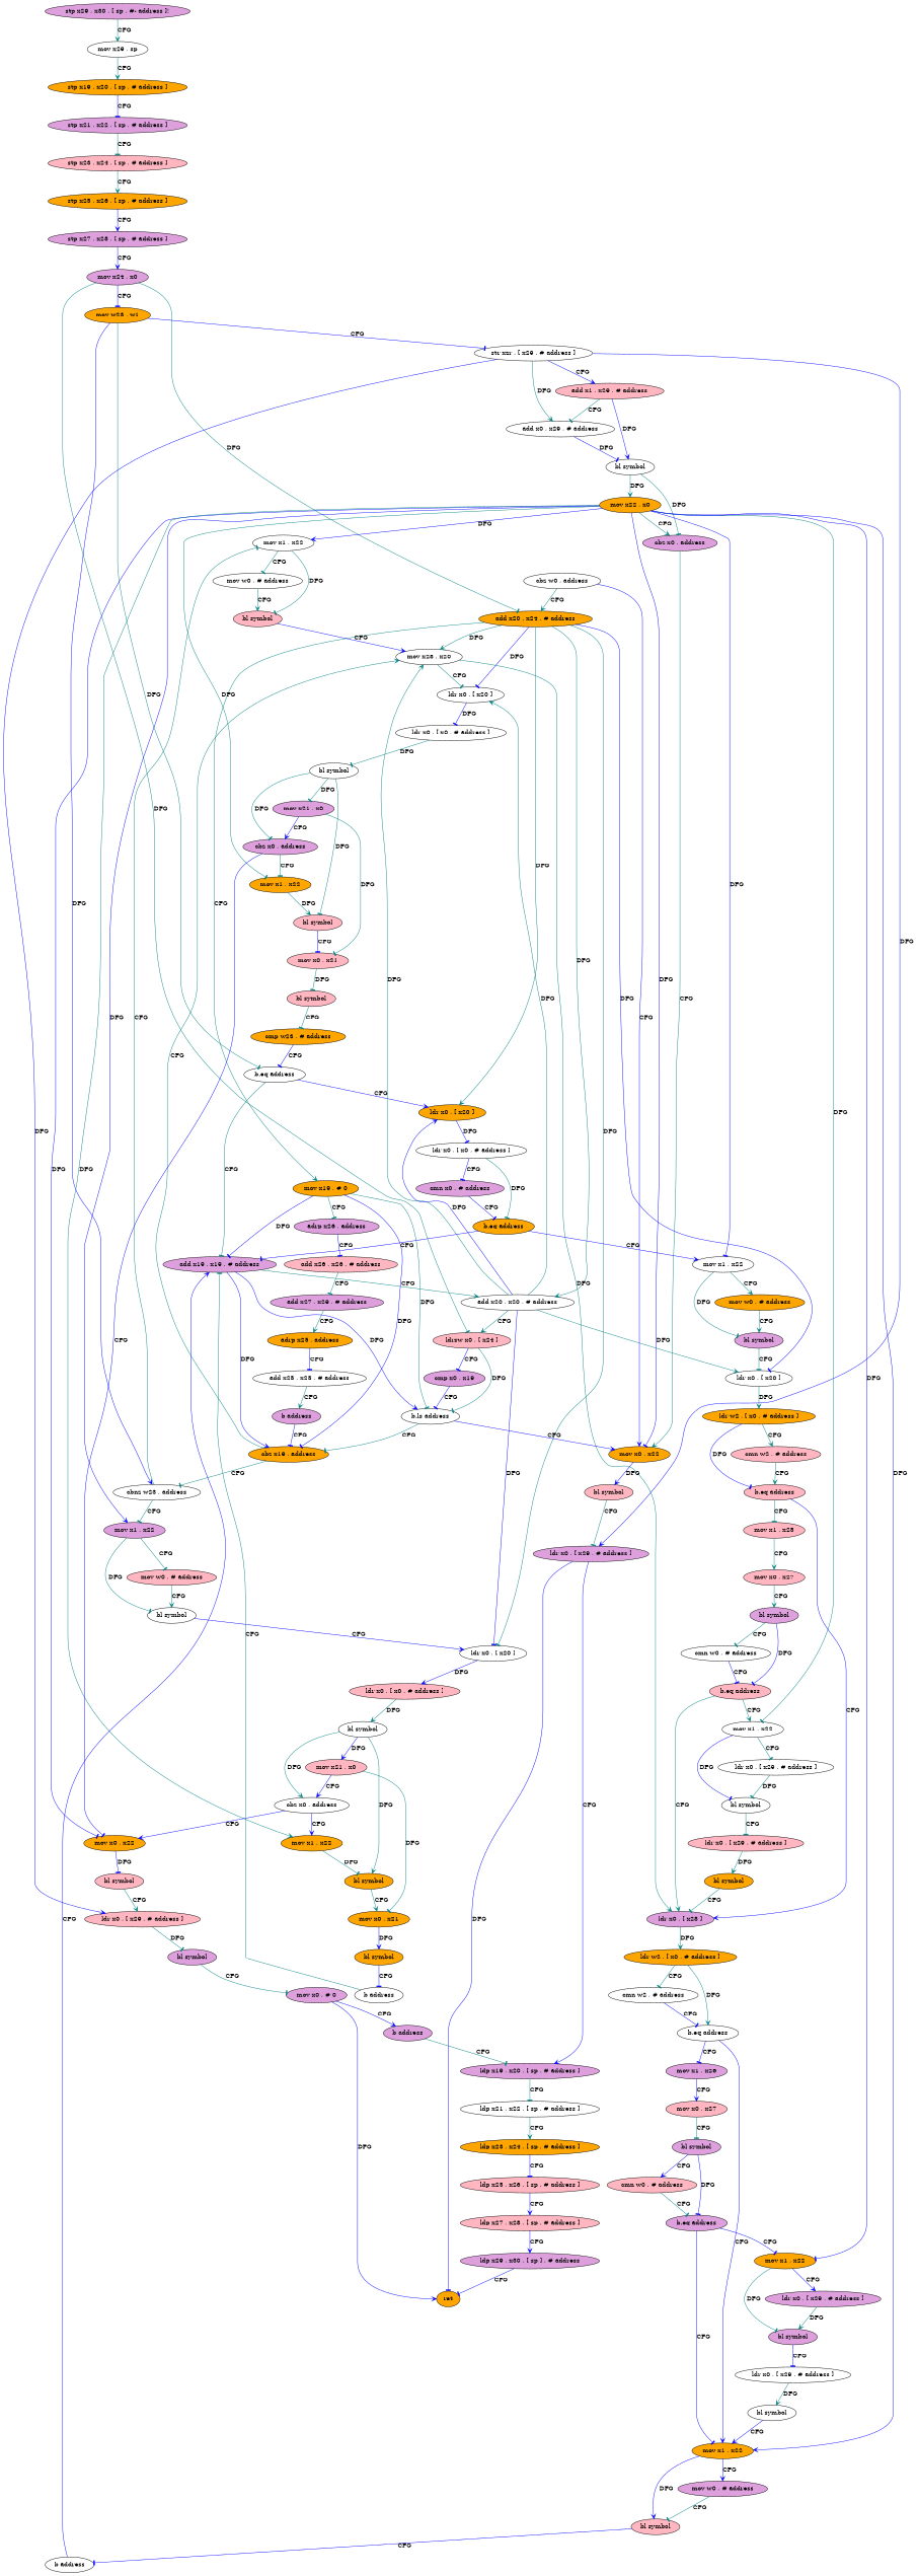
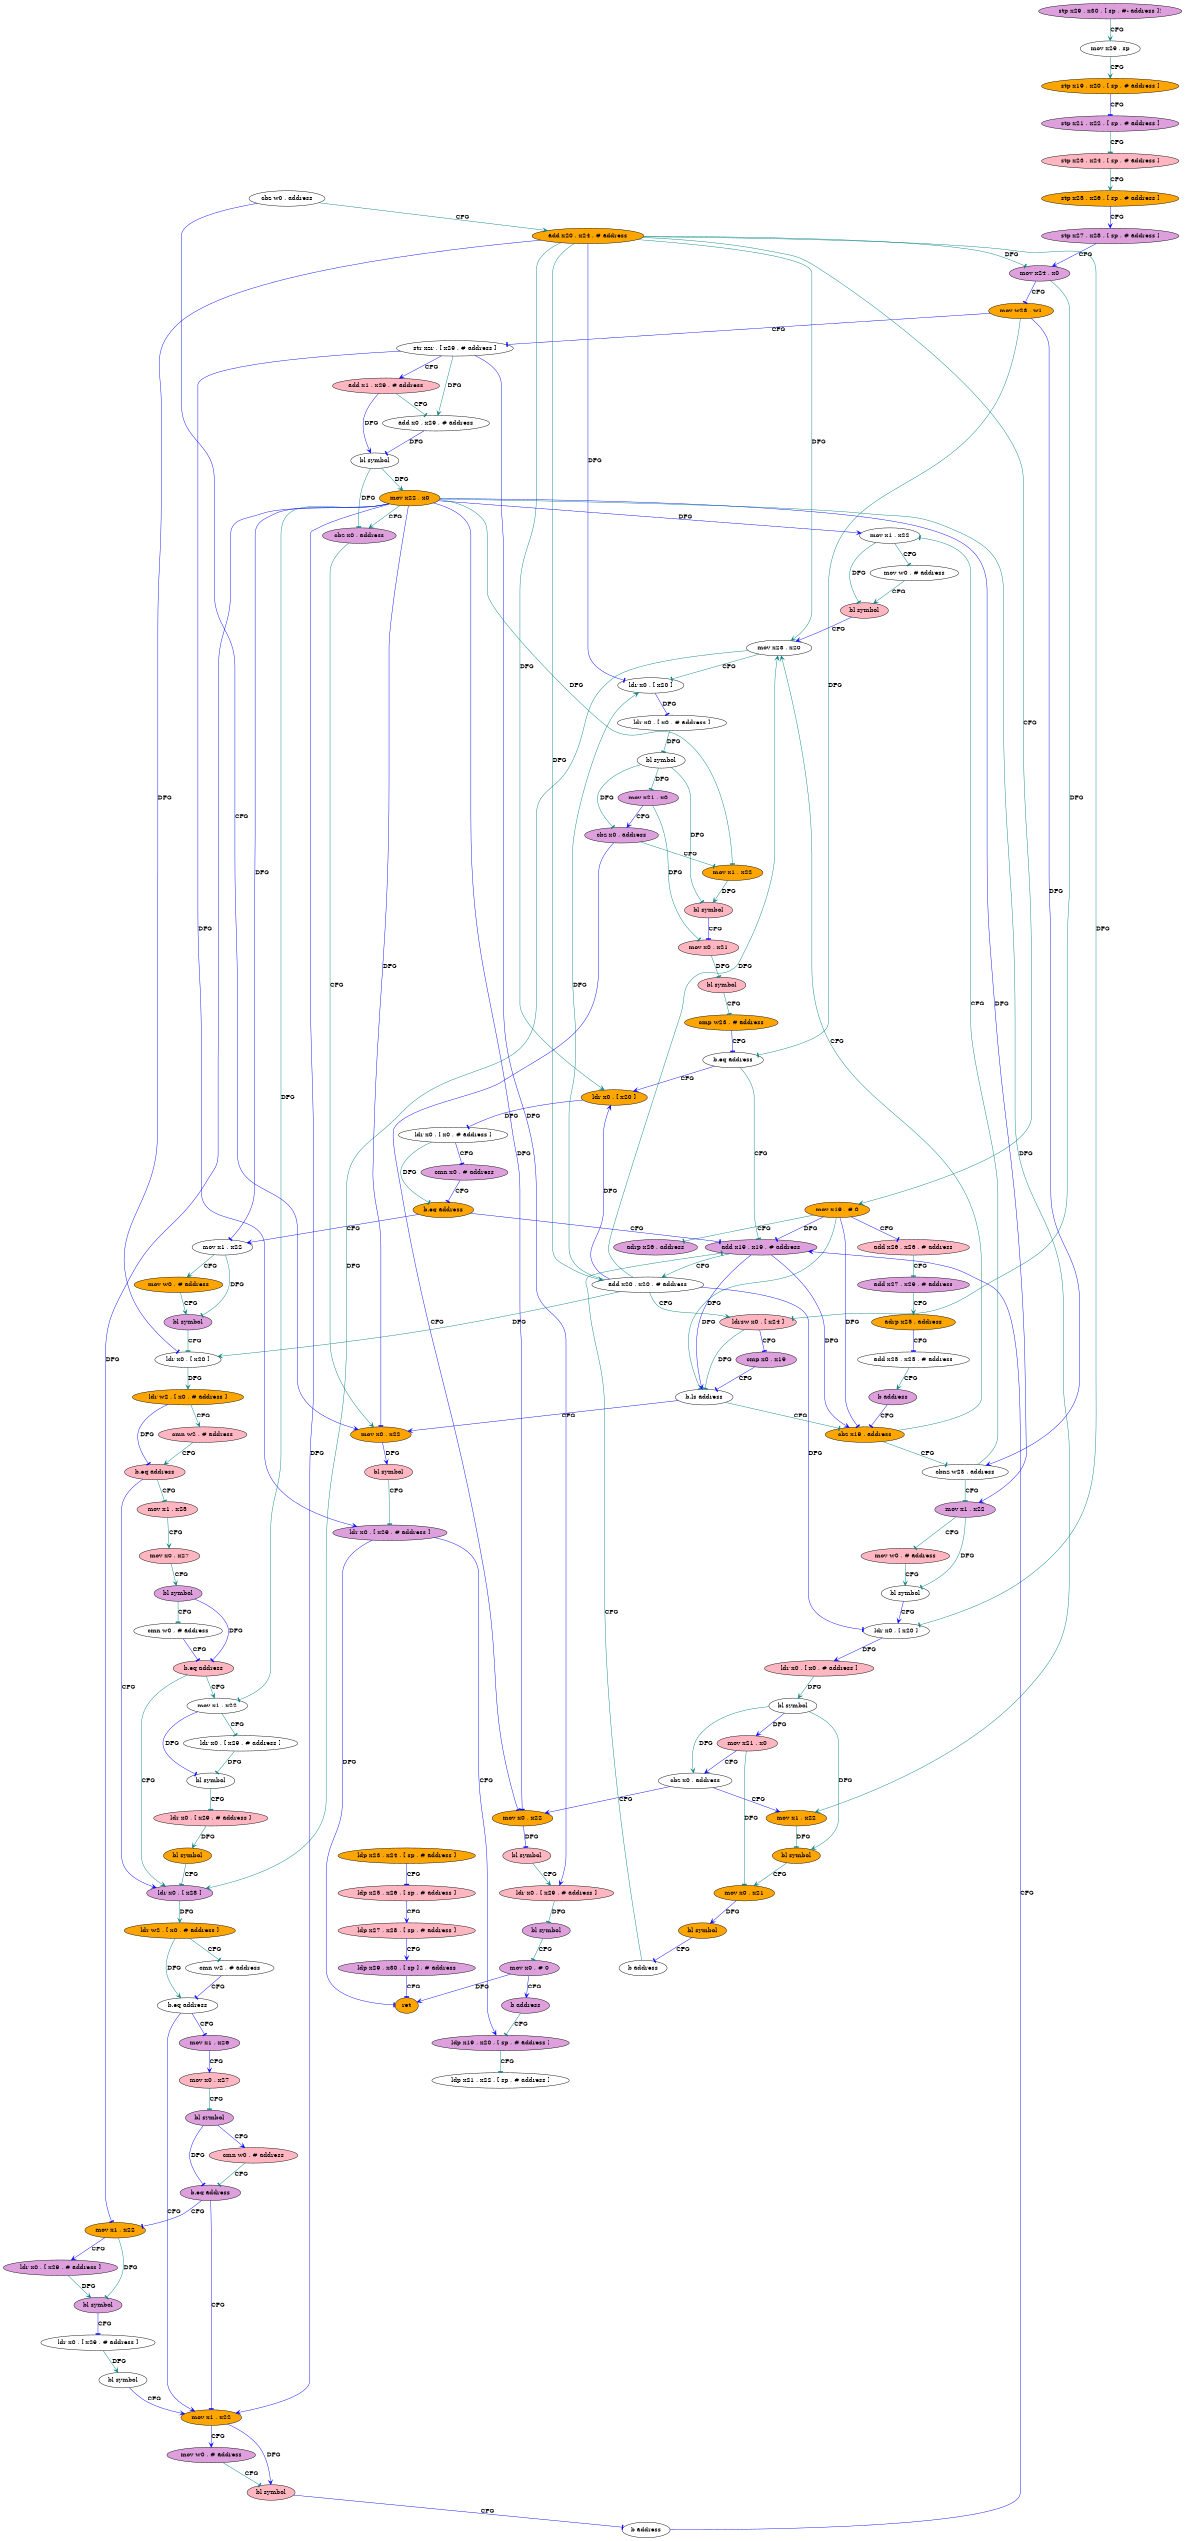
  digraph {
    node [fillcolor=white style=filled]
    edge [arrowhead=tee color=teal]
    n1 [fillcolor=plum label="stp x29 , x30 , [ sp , #- address ]!"]
    n2 [label="mov x29 , sp"]
    n3 [fillcolor=orange label="stp x19 , x20 , [ sp , # address ]"]
    n4 [fillcolor=plum label="stp x21 , x22 , [ sp , # address ]"]
    n5 [fillcolor=lightpink label="stp x23 , x24 , [ sp , # address ]"]
    n6 [fillcolor=orange label="stp x25 , x26 , [ sp , # address ]"]
    n7 [fillcolor=plum label="stp x27 , x28 , [ sp , # address ]"]
    n8 [fillcolor=plum label="mov x24 , x0"]
    n9 [fillcolor=orange label="mov w23 , w1"]
    n10 [fillcolor=orange label="add x20 , x24 , # address"]
    n11 [fillcolor=lightpink label="ldrsw x0 , [ x24 ]"]
    n12 [label="str xzr , [ x29 , # address ]"]
    n13 [label="cbnz w23 , address"]
    n14 [label="b.eq address"]
    n15 [fillcolor=orange label="mov x19 , # 0"]
    n16 [label="mov x28 , x20"]
    n17 [label="ldr x0 , [ x20 ]"]
    n18 [fillcolor=orange label="ldr x0 , [ x20 ]"]
    n19 [label="ldr x0 , [ x20 ]"]
    n20 [label="add x20 , x20 , # address"]
    n21 [label="ldr x0 , [ x20 ]"]
    n22 [label="b.ls address"]
    n23 [fillcolor=plum label="cmp x0 , x19"]
    n24 [fillcolor=lightpink label="add x1 , x29 , # address"]
    n25 [label="add x0 , x29 , # address"]
    n26 [fillcolor=plum label="ldr x0 , [ x29 , # address ]"]
    n27 [fillcolor=lightpink label="ldr x0 , [ x29 , # address ]"]
    n28 [label="mov x1 , x22"]
    n29 [fillcolor=plum label="mov x1 , x22"]
    n30 [fillcolor=plum label="add x19 , x19 , # address"]
    n31 [label="bl symbol"]
    n32 [fillcolor=plum label="ldp x19 , x20 , [ sp , # address ]"]
    n33 [fillcolor=orange label=ret]
    n34 [fillcolor=plum label="bl symbol"]
    n35 [fillcolor=orange label="mov x22 , x0"]
    n36 [fillcolor=plum label="cbz x0 , address"]
    n37 [fillcolor=orange label="mov x0 , x22"]
    n38 [fillcolor=orange label="mov x0 , x22"]
    n39 [fillcolor=orange label="mov x1 , x22"]
    n40 [fillcolor=orange label="mov x1 , x22"]
    n41 [label="mov x1 , x22"]
    n42 [fillcolor=orange label="mov x1 , x22"]
    n43 [label="mov x1 , x22"]
    n44 [fillcolor=orange label="mov x1 , x22"]
    n45 [fillcolor=lightpink label="bl symbol"]
    n46 [fillcolor=lightpink label="bl symbol"]
    n47 [fillcolor=lightpink label="bl symbol"]
    n48 [label="mov w0 , # address"]
    n49 [fillcolor=lightpink label="bl symbol"]
    n50 [fillcolor=lightpink label="mov w0 , # address"]
    n51 [label="bl symbol"]
    n52 [fillcolor=orange label="bl symbol"]
    n53 [fillcolor=orange label="mov w0 , # address"]
    n54 [fillcolor=plum label="bl symbol"]
    n55 [fillcolor=plum label="mov w0 , # address"]
    n56 [fillcolor=lightpink label="bl symbol"]
    n57 [label="ldr x0 , [ x29 , # address ]"]
    n58 [label="bl symbol"]
    n59 [fillcolor=plum label="ldr x0 , [ x29 , # address ]"]
    n60 [fillcolor=plum label="bl symbol"]
    n61 [label="cbz w0 , address"]
    n62 [label="ldp x21 , x22 , [ sp , # address ]"]
    n63 [fillcolor=orange label="ldp x23 , x24 , [ sp , # address ]"]
    n64 [fillcolor=plum label="adrp x26 , address"]
    n65 [fillcolor=orange label="cbz x19 , address"]
    n66 [fillcolor=plum label="ldr x0 , [ x28 ]"]
    n67 [label="ldr x0 , [ x0 , # address ]"]
    n68 [label="ldr x0 , [ x0 , # address ]"]
    n69 [fillcolor=lightpink label="ldr x0 , [ x0 , # address ]"]
    n70 [fillcolor=orange label="ldr w2 , [ x0 , # address ]"]
    n71 [fillcolor=lightpink label="add x26 , x26 , # address"]
    n72 [fillcolor=plum label="add x27 , x29 , # address"]
    n73 [fillcolor=orange label="adrp x25 , address"]
    n74 [label="add x25 , x25 , # address"]
    n75 [fillcolor=plum label="b address"]
    n76 [fillcolor=orange label="ldr w2 , [ x0 , # address ]"]
    n77 [label="bl symbol"]
    n78 [fillcolor=plum label="mov x21 , x0"]
    n79 [fillcolor=plum label="cbz x0 , address"]
    n80 [fillcolor=lightpink label="mov x0 , x21"]
    n81 [fillcolor=lightpink label="bl symbol"]
    n82 [fillcolor=plum label="mov x0 , # 0"]
    n83 [fillcolor=plum label="b address"]
    n84 [fillcolor=orange label="cmp w23 , # address"]
    n85 [fillcolor=plum label="cmn x0 , # address"]
    n86 [fillcolor=orange label="b.eq address"]
    n87 [label="bl symbol"]
    n88 [fillcolor=lightpink label="mov x21 , x0"]
    n89 [label="cbz x0 , address"]
    n90 [fillcolor=orange label="mov x0 , x21"]
    n91 [fillcolor=orange label="bl symbol"]
    n92 [fillcolor=lightpink label="ldp x25 , x26 , [ sp , # address ]"]
    n93 [fillcolor=lightpink label="ldp x27 , x28 , [ sp , # address ]"]
    n94 [fillcolor=plum label="ldp x29 , x30 , [ sp ] , # address"]
    n95 [label="b address"]
    n96 [fillcolor=lightpink label="cmn w2 , # address"]
    n97 [fillcolor=lightpink label="b.eq address"]
    n98 [fillcolor=lightpink label="mov x1 , x25"]
    n99 [fillcolor=lightpink label="mov x0 , x27"]
    n100 [label="cmn w2 , # address"]
    n101 [label="b.eq address"]
    n102 [fillcolor=plum label="bl symbol"]
    n103 [fillcolor=plum label="mov x1 , x26"]
    n104 [fillcolor=lightpink label="mov x0 , x27"]
    n105 [label="b address"]
    n106 [fillcolor=plum label="bl symbol"]
    n107 [label="cmn w0 , # address"]
    n108 [fillcolor=lightpink label="b.eq address"]
    n109 [fillcolor=lightpink label="ldr x0 , [ x29 , # address ]"]
    n110 [fillcolor=lightpink label="cmn w0 , # address"]
    n111 [fillcolor=plum label="b.eq address"]
    n112 [label="ldr x0 , [ x29 , # address ]"]
    n113 [fillcolor=orange label="bl symbol"]
    n114 [label="bl symbol"]
    n1 -> n2 [arrowhead=vee label=CFG]
    n2 -> n3 [arrowhead=vee label=CFG]
    n3 -> n4 [color=blue label=CFG]
    n4 -> n5 [label=CFG]
    n5 -> n6 [arrowhead=vee label=CFG]
    n6 -> n7 [arrowhead=vee color=blue label=CFG]
    n7 -> n8 [arrowhead=vee color=blue label=CFG]
    n8 -> n9 [color=blue label=CFG]
-   n8 -> n10 [label=DFG]
+   n10 -> n8 [label=DFG]
    n8 -> n11 [label=DFG]
    n9 -> n12 [color=blue label=CFG]
    n9 -> n13 [arrowhead=vee color=blue label=DFG]
    n9 -> n14 [label=DFG]
    n10 -> n15 [arrowhead=vee label=CFG]
    n10 -> n16 [arrowhead=vee label=DFG]
    n10 -> n17 [color=blue label=DFG]
    n10 -> n18 [arrowhead=vee label=DFG]
    n10 -> n19 [label=DFG]
    n10 -> n20 [arrowhead=vee label=DFG]
    n10 -> n21 [color=blue label=DFG]
    n11 -> n22 [label=DFG]
    n11 -> n23 [color=blue label=CFG]
    n12 -> n24 [arrowhead=vee color=blue label=CFG]
    n12 -> n25 [arrowhead=vee label=DFG]
    n12 -> n26 [arrowhead=vee color=blue label=DFG]
    n12 -> n27 [arrowhead=vee color=blue label=DFG]
    n13 -> n28 [label=CFG]
    n13 -> n29 [label=CFG]
    n14 -> n18 [arrowhead=vee color=blue label=CFG]
    n14 -> n30 [label=CFG]
    n15 -> n22 [label=DFG]
    n15 -> n30 [color=blue label=DFG]
    n15 -> n64 [label=CFG]
    n15 -> n65 [color=blue label=DFG]
    n16 -> n17 [label=CFG]
    n16 -> n66 [arrowhead=vee label=DFG]
    n17 -> n67 [color=blue label=DFG]
    n18 -> n68 [color=blue label=DFG]
    n19 -> n69 [arrowhead=vee color=blue label=DFG]
    n20 -> n11 [arrowhead=vee label=CFG]
    n20 -> n16 [arrowhead=vee label=DFG]
    n20 -> n17 [arrowhead=vee label=DFG]
    n20 -> n18 [arrowhead=vee color=blue label=DFG]
    n20 -> n19 [color=blue label=DFG]
    n20 -> n21 [arrowhead=vee label=DFG]
    n21 -> n70 [arrowhead=vee label=DFG]
    n22 -> n37 [arrowhead=vee color=blue label=CFG]
    n22 -> n65 [label=CFG]
    n23 -> n22 [color=blue label=CFG]
    n24 -> n25 [label=CFG]
    n24 -> n31 [arrowhead=vee color=blue label=DFG]
    n25 -> n31 [color=blue label=DFG]
    n26 -> n32 [arrowhead=vee color=blue label=CFG]
    n26 -> n33 [color=blue label=DFG]
    n27 -> n34 [label=DFG]
    n28 -> n48 [label=CFG]
    n28 -> n49 [label=DFG]
    n29 -> n50 [label=CFG]
    n29 -> n51 [label=DFG]
    n30 -> n20 [arrowhead=vee label=CFG]
    n30 -> n22 [arrowhead=vee color=blue label=DFG]
    n30 -> n65 [arrowhead=vee color=blue label=DFG]
    n31 -> n35 [arrowhead=vee label=DFG]
    n31 -> n36 [label=DFG]
    n32 -> n62 [label=CFG]
    n34 -> n82 [label=CFG]
    n35 -> n28 [arrowhead=vee color=blue label=DFG]
    n35 -> n29 [arrowhead=vee color=blue label=DFG]
    n35 -> n36 [arrowhead=vee label=CFG]
    n35 -> n37 [color=blue label=DFG]
    n35 -> n38 [color=blue label=DFG]
    n35 -> n39 [label=DFG]
    n35 -> n40 [arrowhead=vee label=DFG]
    n35 -> n41 [color=blue label=DFG]
    n35 -> n42 [arrowhead=vee color=blue label=DFG]
    n35 -> n43 [label=DFG]
    n35 -> n44 [color=blue label=DFG]
    n36 -> n37 [arrowhead=vee label=CFG]
    n37 -> n45 [arrowhead=vee color=blue label=DFG]
    n38 -> n46 [color=blue label=DFG]
    n39 -> n47 [arrowhead=vee label=DFG]
    n40 -> n52 [label=DFG]
    n41 -> n53 [arrowhead=vee label=CFG]
    n41 -> n54 [label=DFG]
    n42 -> n55 [arrowhead=vee color=blue label=CFG]
    n42 -> n56 [arrowhead=vee color=blue label=DFG]
    n43 -> n57 [label=CFG]
    n43 -> n58 [color=blue label=DFG]
    n44 -> n59 [arrowhead=vee color=blue label=CFG]
    n44 -> n60 [label=DFG]
    n45 -> n26 [label=CFG]
    n46 -> n27 [arrowhead=vee label=CFG]
    n47 -> n80 [color=blue label=CFG]
    n48 -> n49 [arrowhead=vee label=CFG]
    n49 -> n16 [arrowhead=vee color=blue label=CFG]
    n50 -> n51 [arrowhead=vee label=CFG]
    n51 -> n19 [arrowhead=vee color=blue label=CFG]
    n52 -> n90 [arrowhead=vee label=CFG]
    n53 -> n54 [arrowhead=vee label=CFG]
    n54 -> n21 [label=CFG]
    n55 -> n56 [label=CFG]
    n56 -> n105 [color=blue label=CFG]
    n57 -> n58 [label=DFG]
    n58 -> n109 [label=CFG]
    n59 -> n60 [arrowhead=vee label=DFG]
    n60 -> n112 [color=blue label=CFG]
    n61 -> n10 [arrowhead=vee label=CFG]
    n61 -> n37 [arrowhead=vee color=blue label=CFG]
-   n62 -> n63 [arrowhead=vee label=CFG]
    n63 -> n92 [color=blue label=CFG]
-   n64 -> n71 [color=blue label=CFG]
+   n15 -> n71 [color=blue label=CFG]
    n65 -> n13 [label=CFG]
    n65 -> n16 [arrowhead=vee label=CFG]
    n66 -> n76 [arrowhead=vee label=DFG]
    n67 -> n77 [label=DFG]
    n68 -> n85 [color=blue label=CFG]
    n68 -> n86 [label=DFG]
    n69 -> n87 [arrowhead=vee label=DFG]
    n70 -> n96 [arrowhead=vee label=CFG]
    n70 -> n97 [color=blue label=DFG]
    n71 -> n72 [label=CFG]
    n72 -> n73 [arrowhead=vee label=CFG]
    n73 -> n74 [color=blue label=CFG]
    n74 -> n75 [arrowhead=vee label=CFG]
    n75 -> n65 [color=blue label=CFG]
    n76 -> n100 [label=CFG]
    n76 -> n101 [arrowhead=vee label=DFG]
    n77 -> n47 [label=DFG]
    n77 -> n78 [label=DFG]
    n77 -> n79 [label=DFG]
    n78 -> n79 [arrowhead=vee color=blue label=CFG]
    n78 -> n80 [label=DFG]
    n79 -> n38 [color=blue label=CFG]
    n79 -> n39 [label=CFG]
    n80 -> n81 [label=DFG]
    n81 -> n84 [label=CFG]
    n82 -> n33 [arrowhead=vee color=blue label=DFG]
    n82 -> n83 [arrowhead=vee color=blue label=CFG]
    n83 -> n32 [label=CFG]
    n84 -> n14 [color=blue label=CFG]
    n85 -> n86 [color=blue label=CFG]
    n86 -> n30 [color=blue label=CFG]
    n86 -> n41 [arrowhead=vee color=blue label=CFG]
    n87 -> n52 [arrowhead=vee label=DFG]
    n87 -> n88 [arrowhead=vee color=blue label=DFG]
    n87 -> n89 [arrowhead=vee label=DFG]
    n88 -> n89 [arrowhead=vee color=blue label=CFG]
    n88 -> n90 [label=DFG]
    n89 -> n38 [arrowhead=vee color=blue label=CFG]
    n89 -> n40 [arrowhead=vee color=blue label=CFG]
    n90 -> n91 [arrowhead=vee color=blue label=DFG]
    n91 -> n95 [color=blue label=CFG]
    n92 -> n93 [arrowhead=vee color=blue label=CFG]
    n93 -> n94 [arrowhead=vee color=blue label=CFG]
    n94 -> n33 [color=blue label=CFG]
    n95 -> n30 [label=CFG]
    n96 -> n97 [arrowhead=vee label=CFG]
    n97 -> n66 [arrowhead=vee color=blue label=CFG]
    n97 -> n98 [label=CFG]
    n98 -> n99 [arrowhead=vee label=CFG]
    n99 -> n102 [arrowhead=vee label=CFG]
    n100 -> n101 [color=blue label=CFG]
    n101 -> n42 [arrowhead=vee color=blue label=CFG]
    n101 -> n103 [color=blue label=CFG]
    n102 -> n107 [label=CFG]
    n102 -> n108 [color=blue label=DFG]
    n103 -> n104 [arrowhead=vee color=blue label=CFG]
    n104 -> n106 [label=CFG]
    n105 -> n30 [arrowhead=vee color=blue label=CFG]
    n106 -> n110 [arrowhead=vee color=blue label=CFG]
    n106 -> n111 [color=blue label=DFG]
    n107 -> n108 [color=blue label=CFG]
    n108 -> n43 [arrowhead=vee label=CFG]
    n108 -> n66 [arrowhead=vee label=CFG]
    n109 -> n113 [arrowhead=vee label=DFG]
    n110 -> n111 [label=CFG]
    n111 -> n42 [color=blue label=CFG]
    n111 -> n44 [color=blue label=CFG]
    n112 -> n114 [arrowhead=vee label=DFG]
    n113 -> n66 [label=CFG]
    n114 -> n42 [arrowhead=vee color=blue label=CFG]
  }
